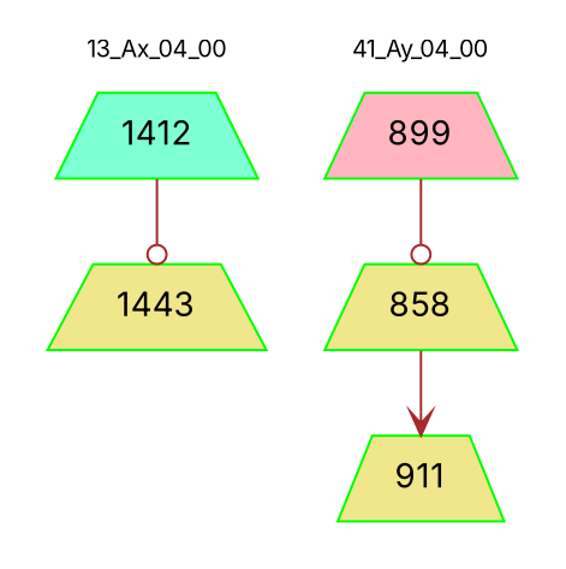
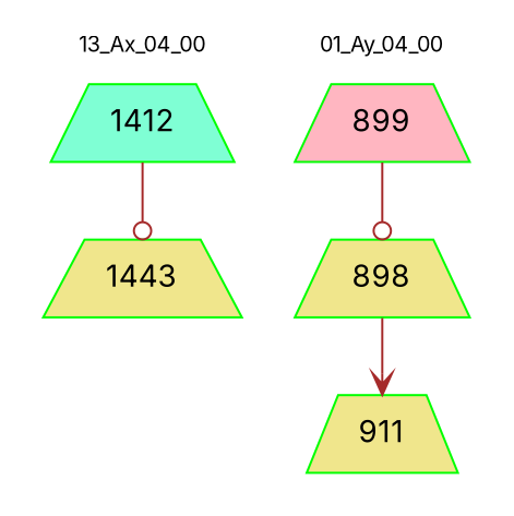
  digraph {
    fontname=Inter
    node [color=green fillcolor=khaki fontname=Inter shape=trapezium style=filled]
    edge [arrowhead=odot color=brown fontname=Inter]
    n1 [fillcolor=aquamarine label=1412]
    n2 [label=1443]
    n3 [fillcolor=lightpink label=899]
-   n4 [label=858]
+   n4 [label=898]
    n5 [label=911]
    subgraph cluster_1 {
      color=white
      fontsize=10
      label="13_Ax_04_00"
      n1
      n2
    }
    subgraph cluster_2 {
      color=white
      fontsize=10
-     label="41_Ay_04_00"
+     label="01_Ay_04_00"
      n3
      n4
      n5
    }
    n1 -> n2
    n3 -> n4
    n4 -> n5 [arrowhead=vee]
  }
